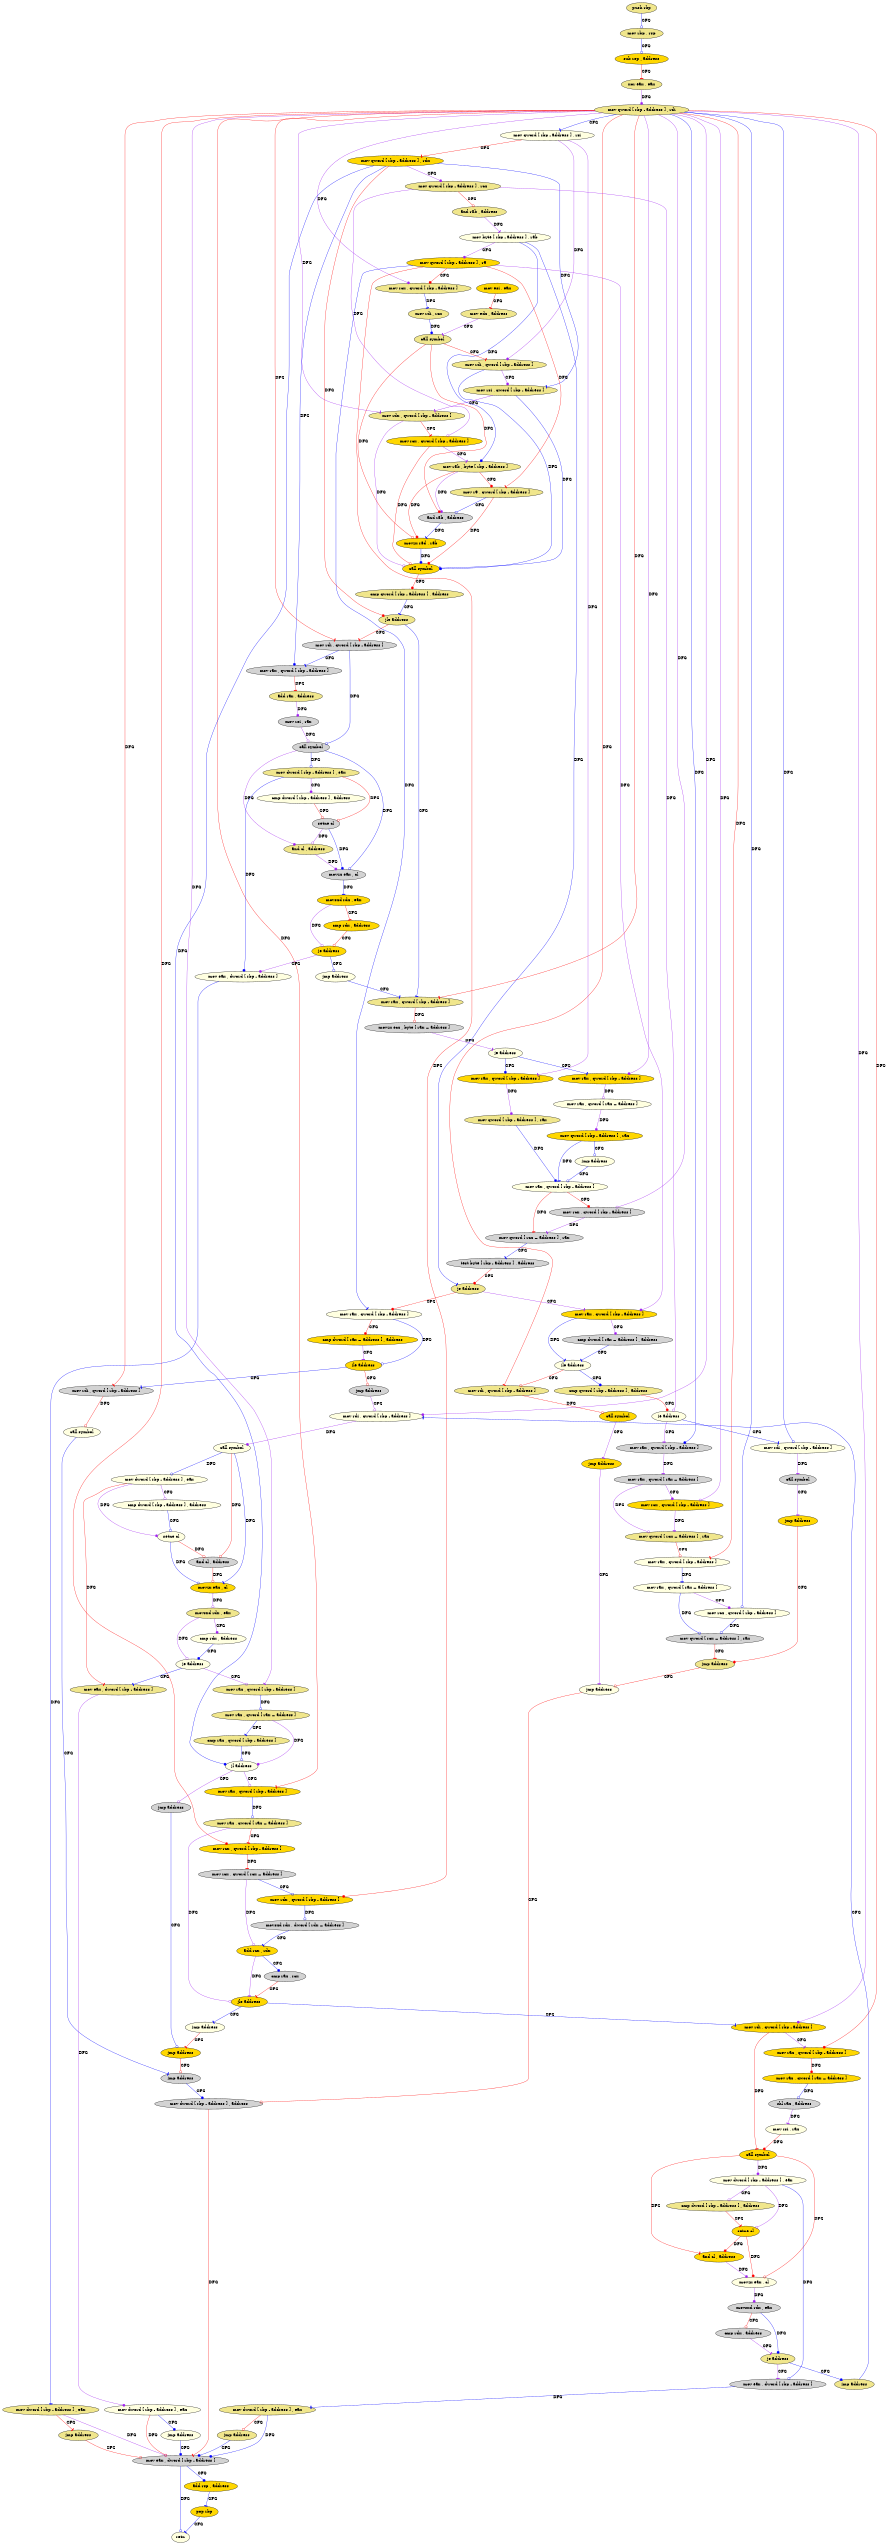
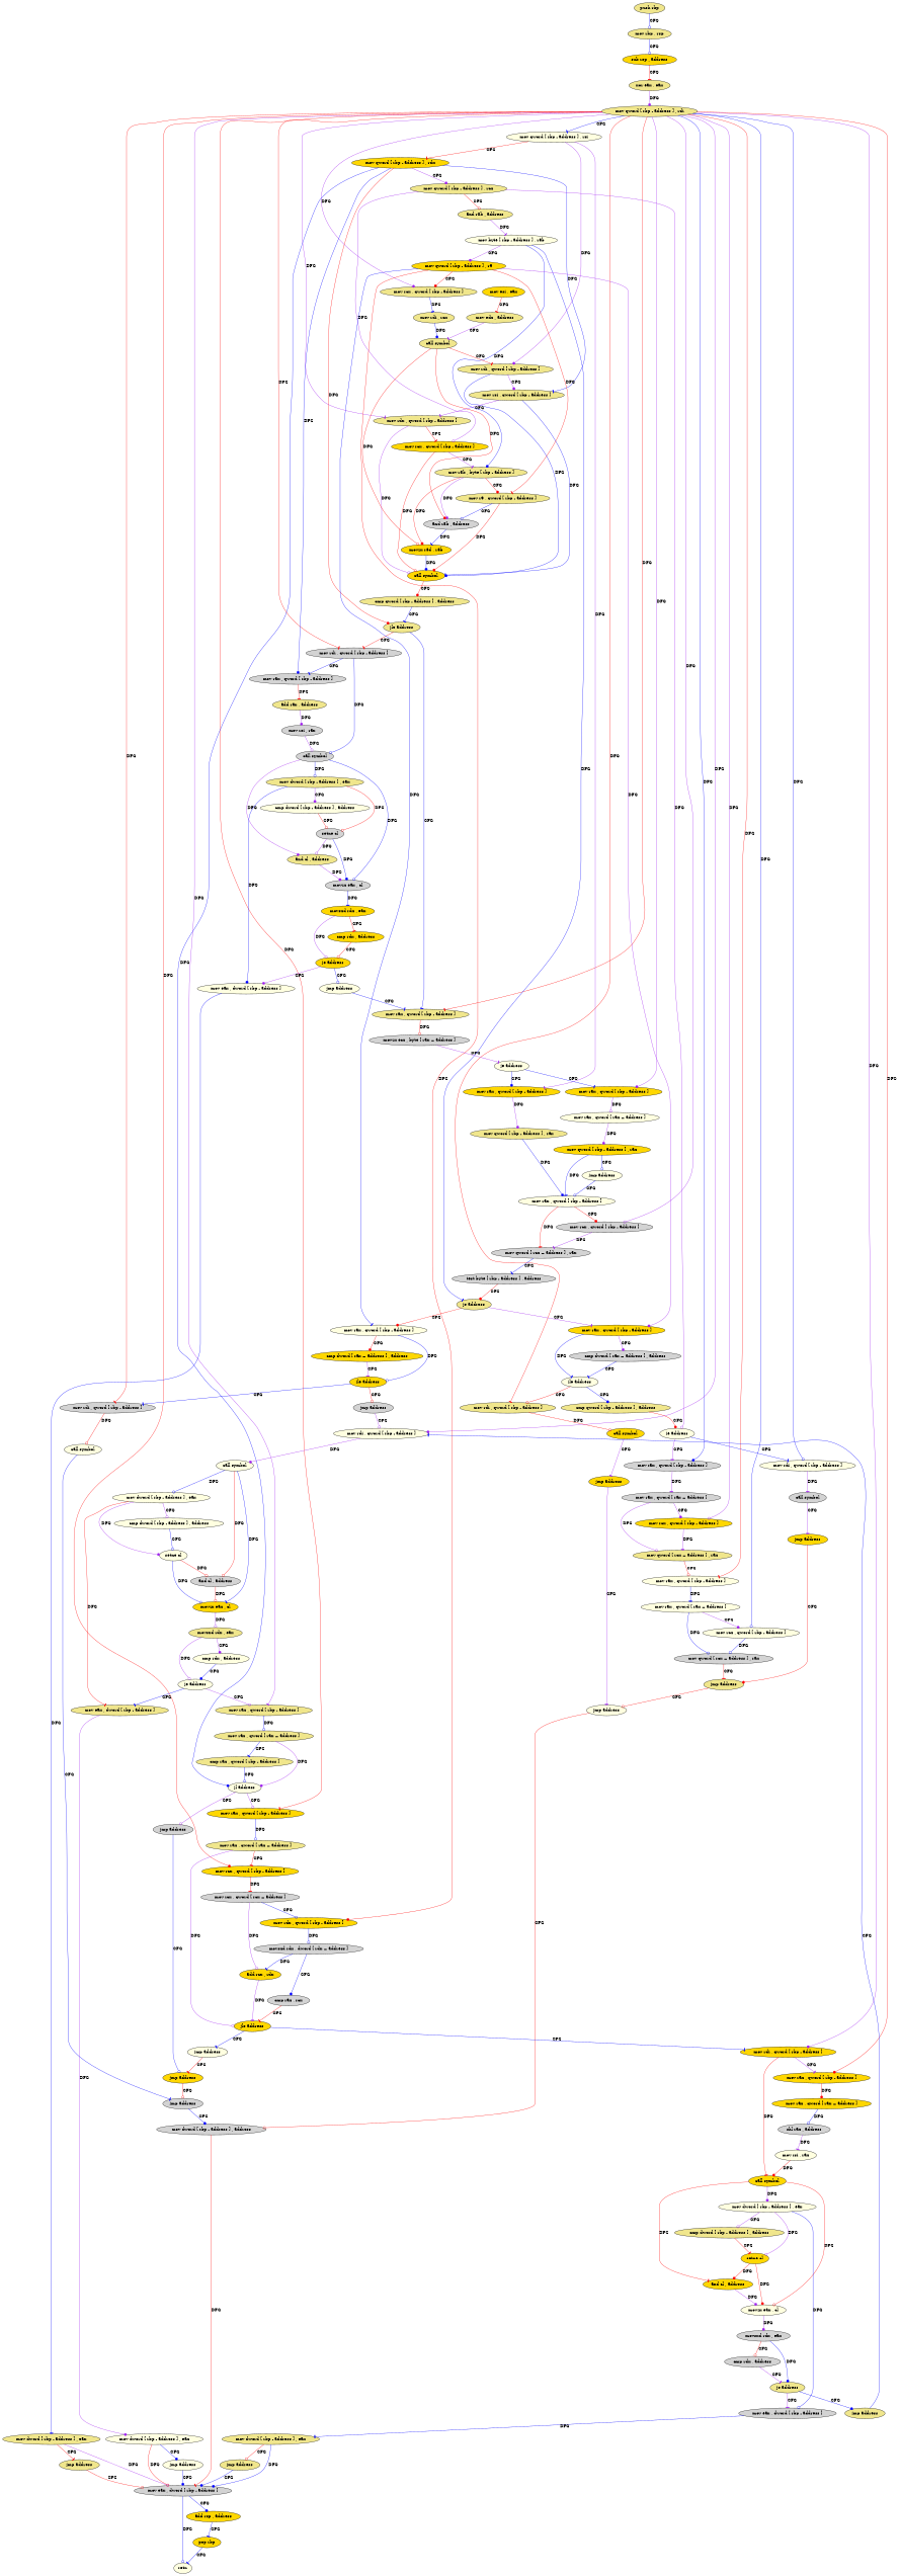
  digraph {
    node [fillcolor=khaki style=filled]
    edge [arrowhead=tee color=blue]
    n1 [label="push rbp"]
    n2 [label="mov rbp , rsp"]
    n3 [fillcolor=gold label="sub rsp , address"]
    n4 [label="xor eax , eax"]
    n5 [label="mov qword [ rbp - address ] , rdi"]
    n6 [fillcolor=lightyellow label="mov qword [ rbp - address ] , rsi"]
    n7 [label="mov rcx , qword [ rbp - address ]"]
    n8 [label="mov rdx , qword [ rbp - address ]"]
    n9 [label="mov rax , qword [ rbp - address ]"]
    n10 [fillcolor=lightgrey label="mov rdi , qword [ rbp - address ]"]
    n11 [fillcolor=gold label="mov rax , qword [ rbp - address ]"]
    n12 [label="mov rdi , qword [ rbp - address ]"]
    n13 [fillcolor=lightgrey label="mov rdi , qword [ rbp - address ]"]
    n14 [fillcolor=lightgrey label="mov rcx , qword [ rbp - address ]"]
    n15 [fillcolor=lightgrey label="mov rax , qword [ rbp - address ]"]
    n16 [fillcolor=lightyellow label="mov rdi , qword [ rbp - address ]"]
    n17 [fillcolor=lightyellow label="mov rdi , qword [ rbp - address ]"]
    n18 [fillcolor=gold label="mov rcx , qword [ rbp - address ]"]
    n19 [fillcolor=lightyellow label="mov rax , qword [ rbp - address ]"]
    n20 [fillcolor=lightyellow label="mov rcx , qword [ rbp - address ]"]
    n21 [label="mov rax , qword [ rbp - address ]"]
    n22 [fillcolor=gold label="mov rax , qword [ rbp - address ]"]
    n23 [fillcolor=gold label="mov rcx , qword [ rbp - address ]"]
    n24 [fillcolor=gold label="mov rdi , qword [ rbp - address ]"]
    n25 [fillcolor=gold label="mov rax , qword [ rbp - address ]"]
    n26 [fillcolor=gold label="mov qword [ rbp - address ] , rdx"]
    n27 [label="mov rdi , qword [ rbp - address ]"]
    n28 [fillcolor=gold label="mov rax , qword [ rbp - address ]"]
    n29 [label="mov rdi , rcx"]
    n30 [fillcolor=gold label="mov rcx , qword [ rbp - address ]"]
    n31 [fillcolor=gold label="call symbol"]
    n32 [fillcolor=lightgrey label="movzx ecx , byte [ rax + address ]"]
    n33 [fillcolor=lightgrey label="mov rax , qword [ rbp - address ]"]
    n34 [fillcolor=lightgrey label="call symbol"]
    n35 [fillcolor=lightyellow label="mov rax , qword [ rax + address ]"]
    n36 [fillcolor=gold label="call symbol"]
    n37 [fillcolor=lightyellow label="call symbol"]
    n38 [fillcolor=lightgrey label="mov qword [ rcx + address ] , rax"]
    n39 [fillcolor=lightgrey label="mov rax , qword [ rax + address ]"]
    n40 [fillcolor=lightgrey label="call symbol"]
    n41 [fillcolor=lightyellow label="call symbol"]
    n42 [label="mov qword [ rcx + address ] , rax"]
    n43 [fillcolor=lightyellow label="mov rax , qword [ rax + address ]"]
    n44 [fillcolor=lightgrey label="mov qword [ rcx + address ] , rax"]
    n45 [label="mov rax , qword [ rax + address ]"]
    n46 [label="mov rax , qword [ rax + address ]"]
    n47 [fillcolor=lightgrey label="mov rcx , qword [ rcx + address ]"]
    n48 [fillcolor=gold label="call symbol"]
    n49 [fillcolor=gold label="mov rax , qword [ rax + address ]"]
    n50 [label="mov qword [ rbp - address ] , rcx"]
    n51 [label="mov rsi , qword [ rbp - address ]"]
    n52 [label="jle address"]
    n53 [fillcolor=lightyellow label="jl address"]
    n54 [label="mov qword [ rbp - address ] , rax"]
    n55 [label="and r8b , address"]
    n56 [fillcolor=lightyellow label="je address"]
    n57 [label="add rax , address"]
    n58 [fillcolor=lightgrey label="jmp address"]
    n59 [fillcolor=lightyellow label="mov byte [ rbp - address ] , r8b"]
    n60 [label="mov r8b , byte [ rbp - address ]"]
    n61 [fillcolor=gold label="mov qword [ rbp - address ] , r9"]
    n62 [label="je address"]
    n63 [label="mov r9 , qword [ rbp - address ]"]
    n64 [fillcolor=gold label="mov rax , qword [ rbp - address ]"]
    n65 [fillcolor=lightyellow label="mov rax , qword [ rbp - address ]"]
    n66 [fillcolor=gold label="mov rdx , qword [ rbp - address ]"]
    n67 [fillcolor=lightgrey label="and r8b , address"]
    n68 [fillcolor=gold label="movzx r8d , r8b"]
    n69 [fillcolor=lightgrey label="cmp dword [ rax + address ] , address"]
    n70 [fillcolor=lightyellow label="jle address"]
    n71 [fillcolor=gold label="cmp dword [ rax + address ] , address"]
    n72 [fillcolor=gold label="jle address"]
    n73 [fillcolor=lightgrey label="movsxd rdx , dword [ rdx + address ]"]
    n74 [label="call symbol"]
    n75 [fillcolor=gold label="mov esi , eax"]
    n76 [label="mov edx , address"]
    n77 [label="cmp qword [ rbp - address ] , address"]
    n78 [fillcolor=lightyellow label="je address"]
    n79 [label="mov dword [ rbp - address ] , eax"]
    n80 [label="and cl , address"]
    n81 [fillcolor=lightgrey label="movzx eax , cl"]
    n82 [fillcolor=lightyellow label="mov rax , qword [ rbp - address ]"]
    n83 [fillcolor=gold label="mov qword [ rbp - address ] , rax"]
    n84 [fillcolor=lightgrey label="mov rsi , rax"]
    n85 [fillcolor=lightyellow label="cmp dword [ rbp - address ] , address"]
    n86 [fillcolor=lightgrey label="setne cl"]
    n87 [fillcolor=lightyellow label="mov eax , dword [ rbp - address ]"]
    n88 [fillcolor=gold label="movsxd rdx , eax"]
    n89 [label="mov dword [ rbp - address ] , eax"]
    n90 [fillcolor=gold label="cmp rdx , address"]
    n91 [fillcolor=gold label="je address"]
    n92 [fillcolor=lightyellow label="jmp address"]
    n93 [label="jmp address"]
    n94 [fillcolor=lightgrey label="mov eax , dword [ rbp - address ]"]
    n95 [fillcolor=lightgrey label="test byte [ rbp - address ] , address"]
    n96 [fillcolor=lightyellow label="jmp address"]
    n97 [fillcolor=gold label="add rsp , address"]
    n98 [fillcolor=lightyellow label=retn]
    n99 [fillcolor=gold label="pop rbp"]
    n100 [label="cmp qword [ rbp - address ] , address"]
    n101 [fillcolor=gold label="jmp address"]
    n102 [fillcolor=lightgrey label="jmp address"]
    n103 [fillcolor=lightgrey label="jmp address"]
    n104 [fillcolor=gold label="jmp address"]
    n105 [fillcolor=lightyellow label="jmp address"]
    n106 [fillcolor=lightgrey label="mov dword [ rbp - address ] , address"]
    n107 [fillcolor=lightyellow label="mov dword [ rbp - address ] , eax"]
    n108 [fillcolor=lightgrey label="and cl , address"]
    n109 [fillcolor=gold label="movzx eax , cl"]
    n110 [label="jmp address"]
    n111 [fillcolor=lightyellow label="cmp dword [ rbp - address ] , address"]
    n112 [fillcolor=lightyellow label="setne cl"]
    n113 [label="mov eax , dword [ rbp - address ]"]
    n114 [label="movsxd rdx , eax"]
    n115 [fillcolor=lightyellow label="mov dword [ rbp - address ] , eax"]
    n116 [fillcolor=lightyellow label="cmp rdx , address"]
    n117 [fillcolor=lightyellow label="je address"]
    n118 [label="cmp rax , qword [ rbp - address ]"]
    n119 [fillcolor=lightyellow label="jmp address"]
    n120 [fillcolor=gold label="jmp address"]
    n121 [fillcolor=gold label="jle address"]
    n122 [fillcolor=lightyellow label="jmp address"]
    n123 [fillcolor=gold label="add rcx , rdx"]
    n124 [fillcolor=lightgrey label="cmp rax , rcx"]
    n125 [fillcolor=lightyellow label="mov dword [ rbp - address ] , eax"]
    n126 [fillcolor=gold label="and cl , address"]
    n127 [fillcolor=lightyellow label="movzx eax , cl"]
    n128 [fillcolor=lightgrey label="shl rax , address"]
    n129 [fillcolor=lightyellow label="mov rsi , rax"]
    n130 [label="cmp dword [ rbp - address ] , address"]
    n131 [fillcolor=gold label="setne cl"]
    n132 [fillcolor=lightgrey label="mov eax , dword [ rbp - address ]"]
    n133 [fillcolor=lightgrey label="movsxd rdx , eax"]
    n134 [label="mov dword [ rbp - address ] , eax"]
    n135 [fillcolor=lightgrey label="cmp rdx , address"]
    n136 [label="je address"]
    n137 [label="jmp address"]
    n138 [label="jmp address"]
    n1 -> n2 [arrowhead=odot label=CFG]
    n2 -> n3 [arrowhead=odot label=CFG]
    n3 -> n4 [color=red label=CFG]
    n4 -> n5 [arrowhead=dot color=purple label=DFG]
    n5 -> n6 [label=CFG]
    n5 -> n7 [arrowhead=dot color=purple label=DFG]
    n5 -> n8 [color=purple label=DFG]
    n5 -> n9 [color=red label=DFG]
    n5 -> n10 [color=red label=DFG]
    n5 -> n11 [arrowhead=dot color=purple label=DFG]
    n5 -> n12 [color=red label=DFG]
    n5 -> n13 [color=red label=DFG]
    n5 -> n14 [arrowhead=odot color=purple label=DFG]
    n5 -> n15 [arrowhead=dot label=DFG]
    n5 -> n16 [arrowhead=odot label=DFG]
    n5 -> n17 [arrowhead=dot color=purple label=DFG]
    n5 -> n18 [arrowhead=odot color=purple label=DFG]
    n5 -> n19 [color=red label=DFG]
    n5 -> n20 [arrowhead=odot label=DFG]
    n5 -> n21 [color=purple label=DFG]
    n5 -> n22 [color=red label=DFG]
    n5 -> n23 [arrowhead=dot color=red label=DFG]
    n5 -> n24 [arrowhead=dot color=purple label=DFG]
    n5 -> n25 [arrowhead=dot color=red label=DFG]
    n6 -> n26 [color=red label=CFG]
    n6 -> n27 [arrowhead=dot color=purple label=DFG]
    n6 -> n28 [color=purple label=DFG]
    n7 -> n29 [label=DFG]
    n8 -> n30 [color=red label=CFG]
    n8 -> n31 [arrowhead=odot color=purple label=DFG]
    n9 -> n32 [arrowhead=odot color=red label=DFG]
    n10 -> n33 [label=CFG]
    n10 -> n34 [arrowhead=odot label=DFG]
    n11 -> n35 [arrowhead=odot color=purple label=DFG]
    n12 -> n36 [arrowhead=odot color=red label=DFG]
    n13 -> n37 [arrowhead=odot color=red label=DFG]
    n14 -> n38 [color=purple label=DFG]
    n15 -> n39 [color=purple label=DFG]
    n16 -> n40 [color=purple label=DFG]
    n17 -> n41 [arrowhead=dot color=purple label=DFG]
    n18 -> n42 [color=purple label=DFG]
    n19 -> n43 [label=DFG]
    n20 -> n44 [arrowhead=odot label=DFG]
    n21 -> n45 [arrowhead=odot label=DFG]
    n22 -> n46 [arrowhead=odot label=DFG]
    n23 -> n47 [color=red label=DFG]
    n24 -> n25 [color=purple label=CFG]
    n24 -> n48 [color=red label=DFG]
    n25 -> n49 [arrowhead=dot color=red label=DFG]
    n26 -> n33 [arrowhead=dot label=DFG]
    n26 -> n50 [arrowhead=dot color=purple label=CFG]
    n26 -> n51 [label=DFG]
    n26 -> n52 [arrowhead=dot color=red label=DFG]
    n26 -> n53 [arrowhead=dot label=DFG]
    n27 -> n31 [arrowhead=dot label=DFG]
    n27 -> n51 [arrowhead=dot color=purple label=CFG]
    n28 -> n54 [arrowhead=dot color=purple label=DFG]
    n29 -> n74 [arrowhead=dot label=DFG]
    n30 -> n31 [arrowhead=odot color=red label=DFG]
    n30 -> n60 [color=purple label=CFG]
    n31 -> n77 [arrowhead=dot color=red label=CFG]
    n32 -> n78 [color=purple label=DFG]
    n33 -> n57 [color=red label=DFG]
    n34 -> n79 [arrowhead=odot label=DFG]
    n34 -> n80 [arrowhead=dot color=purple label=DFG]
    n34 -> n81 [arrowhead=odot label=DFG]
    n35 -> n83 [arrowhead=dot color=purple label=DFG]
    n36 -> n101 [color=purple label=CFG]
    n37 -> n103 [label=CFG]
    n38 -> n95 [label=CFG]
    n39 -> n18 [arrowhead=dot color=purple label=CFG]
    n39 -> n42 [arrowhead=odot color=purple label=DFG]
    n40 -> n104 [color=purple label=CFG]
    n41 -> n107 [arrowhead=odot label=DFG]
    n41 -> n108 [arrowhead=odot color=red label=DFG]
    n41 -> n109 [label=DFG]
    n42 -> n19 [arrowhead=odot color=red label=CFG]
    n43 -> n20 [arrowhead=dot color=purple label=CFG]
    n43 -> n44 [arrowhead=odot label=DFG]
    n44 -> n110 [color=red label=CFG]
    n45 -> n53 [arrowhead=dot color=purple label=DFG]
    n45 -> n118 [label=CFG]
    n46 -> n23 [color=red label=CFG]
    n46 -> n121 [arrowhead=odot color=purple label=DFG]
    n47 -> n66 [arrowhead=odot label=CFG]
    n47 -> n123 [arrowhead=odot color=purple label=DFG]
    n48 -> n125 [arrowhead=dot color=purple label=DFG]
    n48 -> n126 [color=red label=DFG]
    n48 -> n127 [arrowhead=odot color=red label=DFG]
    n49 -> n128 [arrowhead=odot label=DFG]
    n50 -> n30 [arrowhead=odot color=purple label=DFG]
    n50 -> n55 [arrowhead=odot color=red label=CFG]
    n50 -> n56 [arrowhead=odot color=purple label=DFG]
    n51 -> n8 [color=purple label=CFG]
    n51 -> n31 [label=DFG]
    n52 -> n9 [label=CFG]
    n52 -> n10 [color=red label=CFG]
    n53 -> n22 [arrowhead=odot color=purple label=CFG]
    n53 -> n58 [arrowhead=odot color=purple label=CFG]
    n54 -> n82 [arrowhead=dot label=DFG]
    n55 -> n59 [color=purple label=DFG]
    n56 -> n15 [color=purple label=CFG]
    n56 -> n16 [label=CFG]
    n57 -> n84 [arrowhead=dot color=purple label=DFG]
    n58 -> n120 [arrowhead=odot label=CFG]
    n59 -> n60 [arrowhead=dot label=DFG]
    n59 -> n61 [arrowhead=dot color=purple label=CFG]
    n59 -> n62 [label=DFG]
    n60 -> n63 [arrowhead=dot color=red label=CFG]
    n60 -> n67 [arrowhead=dot color=purple label=DFG]
    n60 -> n68 [arrowhead=dot color=red label=DFG]
    n61 -> n7 [arrowhead=dot color=red label=CFG]
    n61 -> n63 [color=red label=DFG]
    n61 -> n64 [arrowhead=dot color=purple label=DFG]
    n61 -> n65 [label=DFG]
    n61 -> n66 [arrowhead=dot color=red label=DFG]
    n62 -> n64 [color=purple label=CFG]
    n62 -> n65 [arrowhead=dot color=red label=CFG]
    n63 -> n31 [arrowhead=dot color=red label=DFG]
    n63 -> n67 [arrowhead=odot label=CFG]
    n64 -> n69 [arrowhead=dot color=purple label=CFG]
    n64 -> n70 [label=DFG]
    n65 -> n71 [arrowhead=dot color=red label=CFG]
    n65 -> n72 [arrowhead=odot label=DFG]
    n66 -> n73 [arrowhead=odot label=DFG]
    n67 -> n68 [label=DFG]
    n68 -> n31 [arrowhead=dot label=DFG]
    n69 -> n70 [label=CFG]
    n70 -> n12 [arrowhead=odot color=red label=CFG]
    n70 -> n100 [arrowhead=dot label=CFG]
    n71 -> n72 [color=purple label=CFG]
    n72 -> n13 [label=CFG]
    n72 -> n102 [arrowhead=odot color=red label=CFG]
-   n73 -> n123 [label=CFG]
+   n73 -> n123 [label=DFG]
    n74 -> n27 [color=red label=CFG]
    n74 -> n67 [arrowhead=dot color=red label=DFG]
    n74 -> n68 [arrowhead=odot color=red label=DFG]
    n75 -> n76 [color=red label=CFG]
    n76 -> n74 [color=purple label=CFG]
    n77 -> n52 [label=CFG]
    n78 -> n11 [label=CFG]
    n78 -> n28 [arrowhead=dot label=CFG]
    n79 -> n85 [arrowhead=dot color=purple label=CFG]
    n79 -> n86 [arrowhead=odot color=red label=DFG]
    n79 -> n87 [arrowhead=dot label=DFG]
    n80 -> n81 [arrowhead=dot color=purple label=DFG]
    n81 -> n88 [label=DFG]
    n82 -> n14 [arrowhead=dot color=red label=CFG]
    n82 -> n38 [color=red label=DFG]
    n83 -> n82 [label=DFG]
    n83 -> n96 [arrowhead=odot label=CFG]
    n84 -> n34 [arrowhead=odot color=purple label=DFG]
    n85 -> n86 [arrowhead=odot color=red label=CFG]
    n86 -> n80 [arrowhead=odot color=purple label=DFG]
    n86 -> n81 [arrowhead=dot label=DFG]
    n87 -> n89 [label=DFG]
    n88 -> n90 [color=red label=CFG]
    n88 -> n91 [arrowhead=odot color=purple label=DFG]
    n89 -> n93 [color=red label=CFG]
    n89 -> n94 [arrowhead=odot color=purple label=DFG]
    n90 -> n91 [arrowhead=odot color=red label=CFG]
    n91 -> n87 [arrowhead=dot color=purple label=CFG]
    n91 -> n92 [arrowhead=odot label=CFG]
    n92 -> n9 [label=CFG]
    n93 -> n94 [arrowhead=odot color=red label=CFG]
    n94 -> n97 [arrowhead=dot label=CFG]
    n94 -> n98 [arrowhead=odot label=DFG]
    n95 -> n62 [arrowhead=dot color=red label=CFG]
    n96 -> n82 [arrowhead=odot label=CFG]
    n97 -> n99 [label=CFG]
    n99 -> n98 [label=CFG]
    n100 -> n56 [arrowhead=dot color=red label=CFG]
    n101 -> n105 [color=purple label=CFG]
    n102 -> n17 [arrowhead=odot color=purple label=CFG]
    n103 -> n106 [arrowhead=dot label=CFG]
    n104 -> n110 [arrowhead=dot color=red label=CFG]
    n105 -> n106 [arrowhead=odot color=red label=CFG]
    n106 -> n94 [color=red label=DFG]
    n107 -> n111 [arrowhead=odot color=purple label=CFG]
    n107 -> n112 [arrowhead=dot color=purple label=DFG]
    n107 -> n113 [color=red label=DFG]
    n108 -> n109 [arrowhead=odot color=red label=DFG]
    n109 -> n114 [arrowhead=odot color=purple label=DFG]
    n110 -> n105 [arrowhead=odot color=red label=CFG]
    n111 -> n112 [arrowhead=odot label=CFG]
    n112 -> n108 [arrowhead=odot color=red label=DFG]
    n112 -> n109 [arrowhead=odot label=DFG]
    n113 -> n115 [arrowhead=dot color=purple label=DFG]
    n114 -> n116 [arrowhead=dot color=purple label=CFG]
    n114 -> n117 [arrowhead=odot color=purple label=DFG]
    n115 -> n94 [arrowhead=odot color=red label=DFG]
    n115 -> n119 [arrowhead=dot label=CFG]
    n116 -> n117 [arrowhead=dot label=CFG]
    n117 -> n21 [arrowhead=odot color=purple label=CFG]
    n117 -> n113 [label=CFG]
    n118 -> n53 [arrowhead=odot label=CFG]
    n119 -> n94 [arrowhead=dot label=CFG]
    n120 -> n103 [arrowhead=odot color=red label=CFG]
    n121 -> n24 [label=CFG]
    n121 -> n122 [label=CFG]
    n122 -> n120 [color=red label=CFG]
    n123 -> n121 [color=purple label=DFG]
-   n123 -> n124 [arrowhead=dot label=CFG]
+   n73 -> n124 [arrowhead=dot label=CFG]
    n124 -> n121 [color=red label=CFG]
    n125 -> n130 [arrowhead=odot color=purple label=CFG]
    n125 -> n131 [arrowhead=odot color=purple label=DFG]
    n125 -> n132 [arrowhead=odot label=DFG]
    n126 -> n127 [arrowhead=dot color=purple label=DFG]
    n127 -> n133 [arrowhead=dot color=purple label=DFG]
    n128 -> n129 [color=purple label=DFG]
    n129 -> n48 [arrowhead=dot color=red label=DFG]
    n130 -> n131 [color=red label=CFG]
    n131 -> n126 [arrowhead=dot color=red label=DFG]
    n131 -> n127 [arrowhead=dot color=red label=DFG]
    n132 -> n134 [label=DFG]
    n133 -> n135 [arrowhead=odot color=red label=CFG]
    n133 -> n136 [arrowhead=dot label=DFG]
    n134 -> n94 [arrowhead=dot label=DFG]
    n134 -> n138 [arrowhead=odot color=red label=CFG]
    n135 -> n136 [color=purple label=CFG]
    n136 -> n132 [color=purple label=CFG]
    n136 -> n137 [arrowhead=dot label=CFG]
    n137 -> n17 [label=CFG]
    n138 -> n94 [arrowhead=dot label=CFG]
  }
